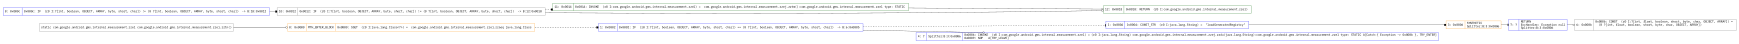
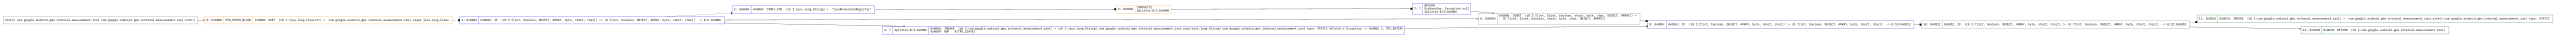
  digraph {
    fontname="IBM Plex Mono"
    rankdir=LR
    node [color=blue fontname="IBM Plex Mono" shape=record]
    edge [arrowhead=odot fontname="IBM Plex Mono"]
    n1 [color=darkorange label="{0\:\ 0x0000|MTH_ENTER_BLOCK\l|0x0000: SGET  (r0 I:java.lang.Class\<?\>) =  com.google.android.gms.internal.measurement.zzej.zzaeq java.lang.Class \l}"]
    n2 [label="{1\:\ 0x0002|0x0002: IF  (r0 I:?[int, boolean, OBJECT, ARRAY, byte, short, char]) == (0 ?[int, boolean, OBJECT, ARRAY, byte, short, char])  \-\> B:6:0x000b \l}"]
    n3 [label="{2\:\ 0x0004|0x0004: CONST_STR  (r0 I:java.lang.String) =  \"loadGeneratedRegistry\" \l}"]
    n4 [color=gray40 label="{6\:\ 0x000b|0x000b: CONST  (r0 I:?[int, float, boolean, short, byte, char, OBJECT, ARRAY]) = \l  (0 ?[int, float, boolean, short, byte, char, OBJECT, ARRAY])\l \l}"]
    n5 [label="{4\:\ ?|Splitter:B:3:0x0006\l|0x0006: INVOKE  (r0 I:com.google.android.gms.internal.measurement.zzel) = (r0 I:java.lang.String) com.google.android.gms.internal.measurement.zzej.zzdu(java.lang.String):com.google.android.gms.internal.measurement.zzel type: STATIC A[Catch:\{ Exception \-\> 0x000b \}, TRY_ENTER]\l0x0009: NOP   A[TRY_LEAVE]\l}"]
    n6 [color=darkorange label="{3\:\ 0x0006|SYNTHETIC\lSplitter:B:3:0x0006\l}"]
    n7 [label="{8\:\ 0x000c|0x000c: IF  (r0 I:?[int, boolean, OBJECT, ARRAY, byte, short, char]) != (0 ?[int, boolean, OBJECT, ARRAY, byte, short, char])  \-\> B:10:0x0012 \l}"]
    n8 [label="{7\:\ ?|RETURN\lExcHandler: Exception null\lSplitter:B:3:0x0006\l}"]
    n9 [color=gray40 label="{10\:\ 0x0012|0x0012: IF  (r0 I:?[int, boolean, OBJECT, ARRAY, byte, short, char]) != (0 ?[int, boolean, OBJECT, ARRAY, byte, short, char])  \-\> B:12:0x0018 \l}"]
    n10 [color=darkgreen label="{11\:\ 0x0014|0x0014: INVOKE  (r0 I:com.google.android.gms.internal.measurement.zzel) =  com.google.android.gms.internal.measurement.zzej.zztm():com.google.android.gms.internal.measurement.zzel type: STATIC \l}"]
    n11 [color=darkgreen label="{12\:\ 0x0018|0x0018: RETURN  (r0 I:com.google.android.gms.internal.measurement.zzel) \l}"]
    n12 [color=gray40 label="{static com.google.android.gms.internal.measurement.zzel com.google.android.gms.internal.measurement.zzej.zztn() }"]
    n1 -> n2 [arrowhead=box style=dashed]
    n2 -> n3 [arrowhead=tee style=dashed]
+   n2 -> n4
    n2 -> n5
    n3 -> n6 [arrowhead=box]
-   n6 -> n8 [arrowhead=tee]
+   n4 -> n7 [arrowhead=box]
+   n5 -> n7 [arrowhead=tee]
+   n6 -> n8 [arrowhead=box]
    n7 -> n9 [arrowhead=box]
    n8 -> n4
    n9 -> n10 [arrowhead=box style=dashed]
    n9 -> n11
-   n10 -> n11
    n12 -> n1
  }
